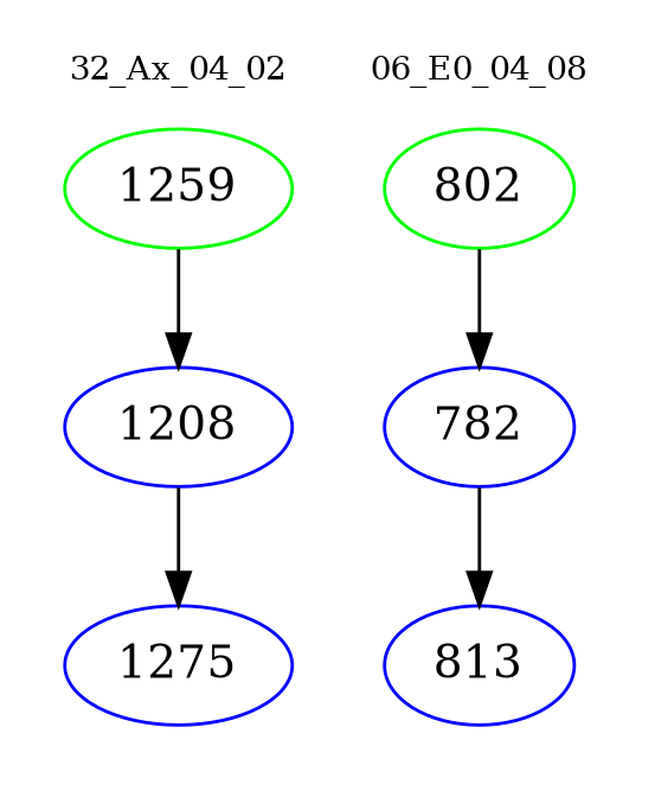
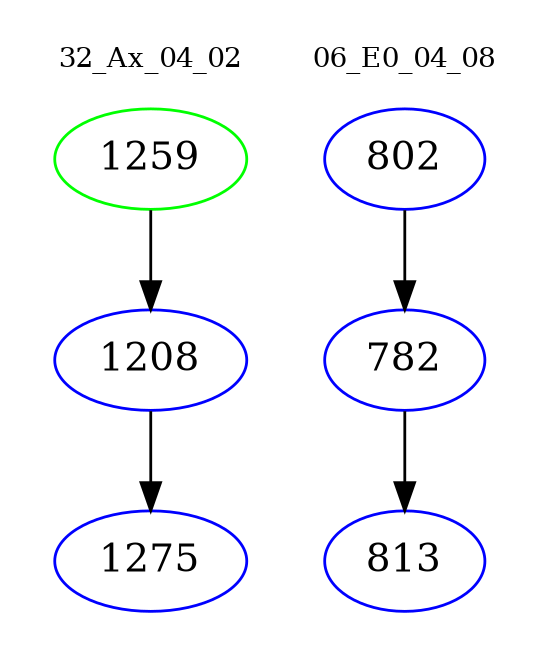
  digraph {
    node [color=blue]
    edge [color=black]
    n1 [color=green label=1259]
    n2 [label=1208]
    n3 [label=1275]
-   n4 [color=green label=802]
+   n4 [label=802]
    n5 [label=782]
    n6 [label=813]
    subgraph cluster_1 {
      color=white
      fontsize=10
      label="32_Ax_04_02"
      n1
      n2
      n3
    }
    subgraph cluster_2 {
      color=white
      fontsize=10
      label="06_E0_04_08"
      n4
      n5
      n6
    }
    n1 -> n2
    n2 -> n3
    n4 -> n5
    n5 -> n6
  }
